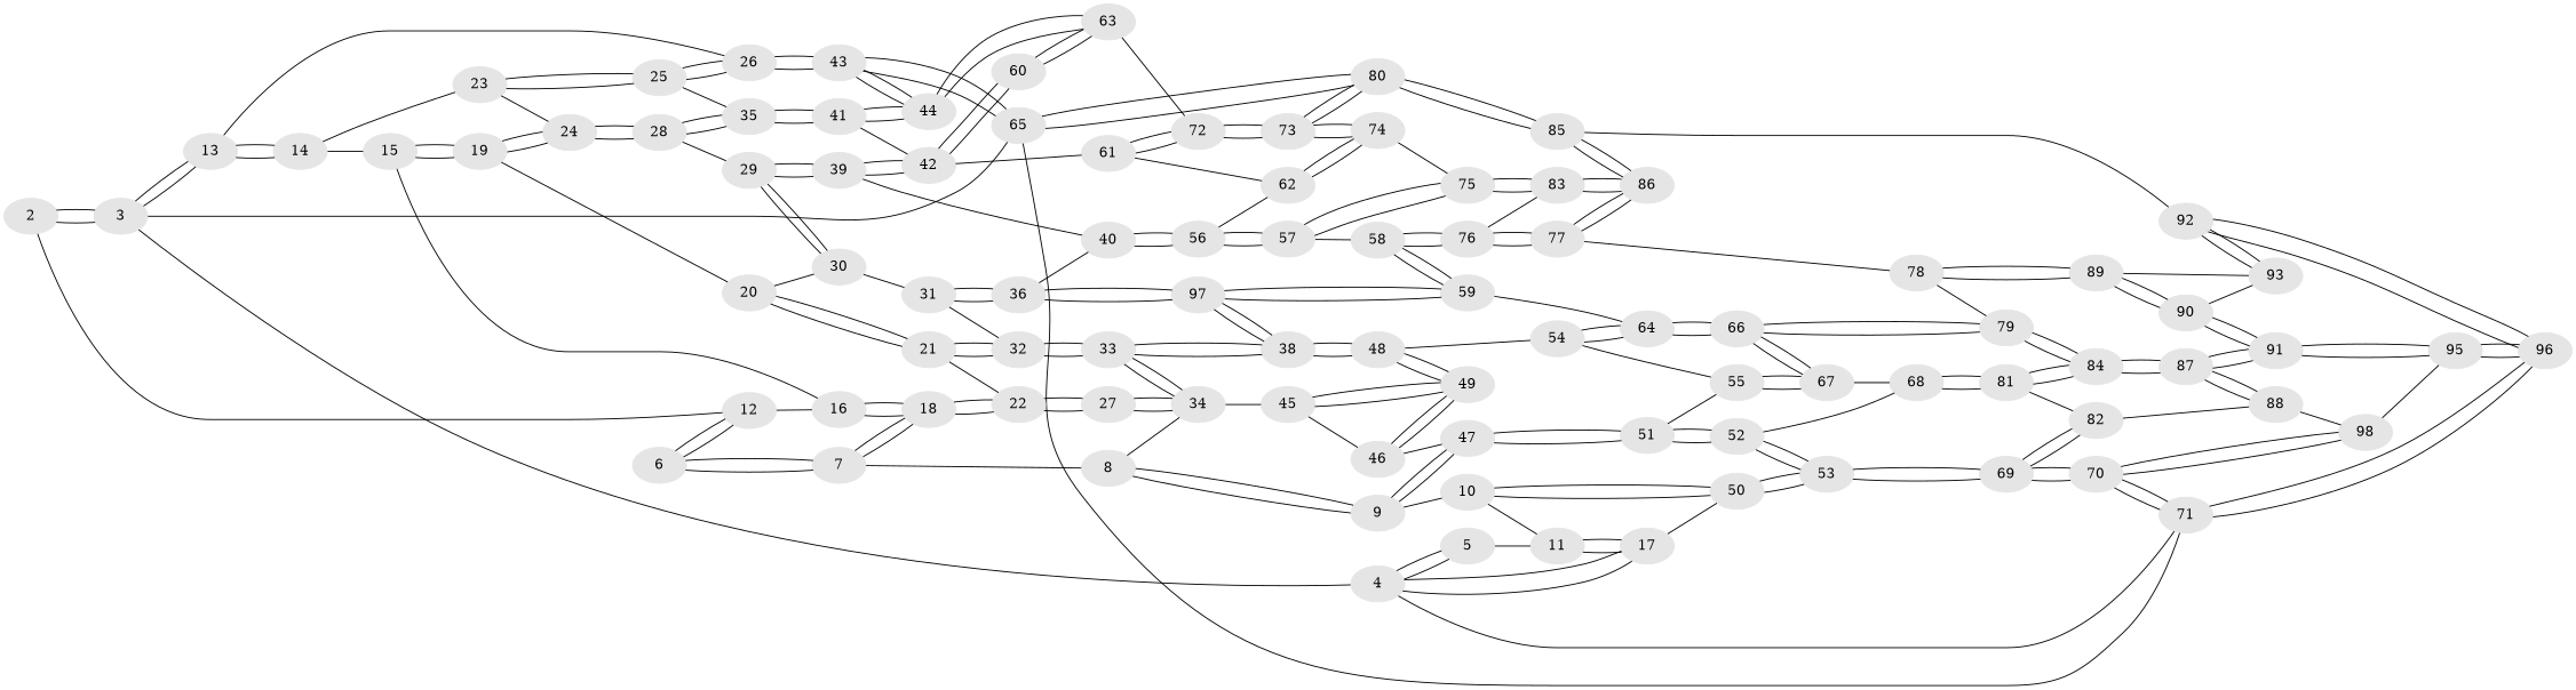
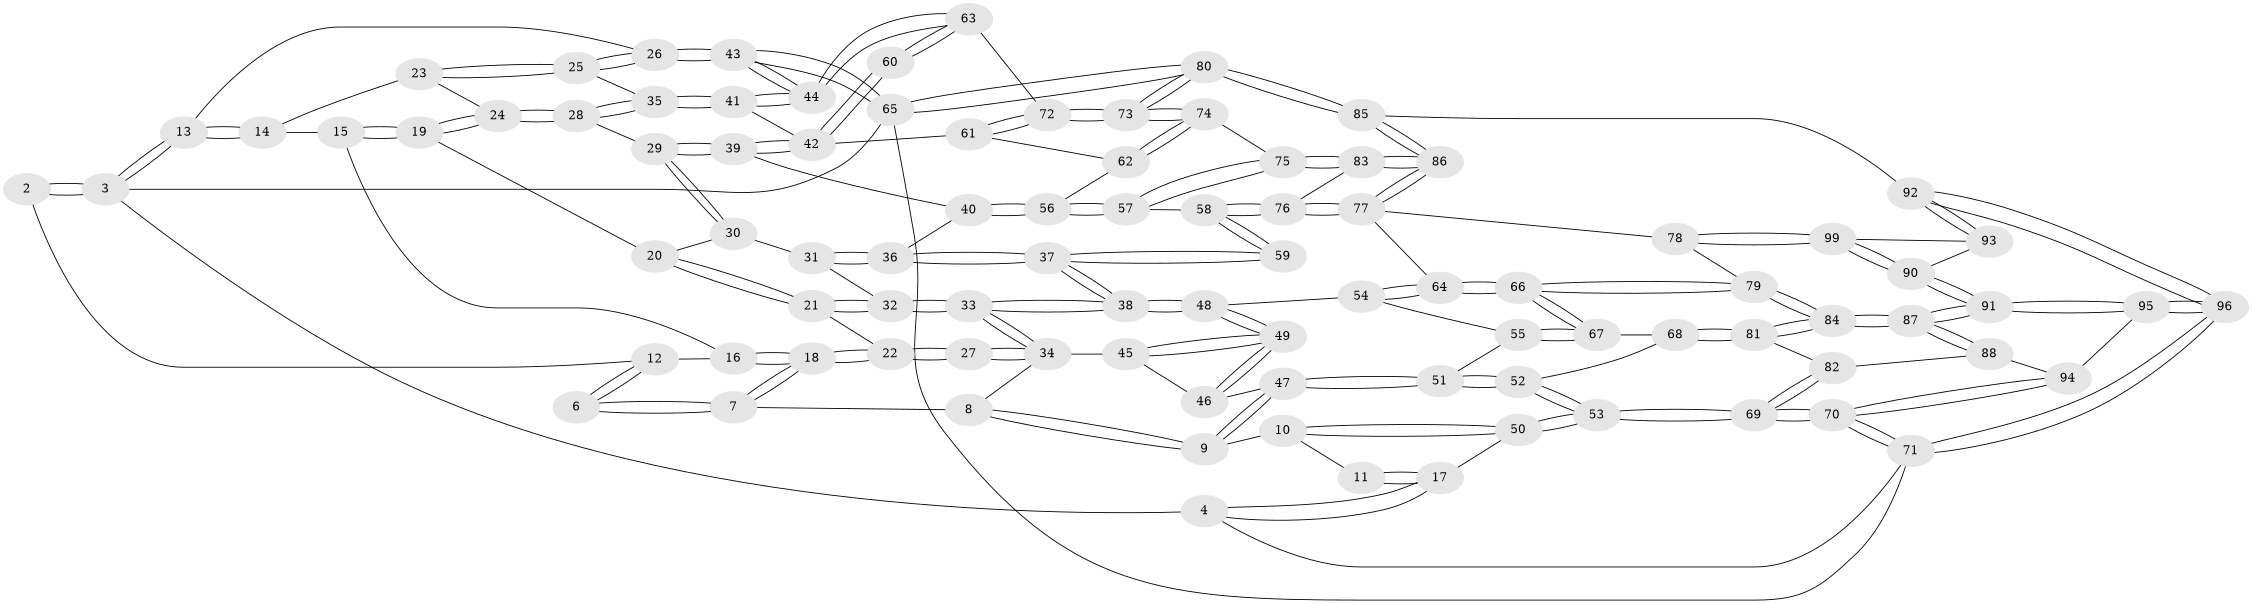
  graph {
    rankdir=LR
    node [color=gray90 style=filled]
    2
    3
    12
    6
    7
    4
    13
    65
    16
-   5
    17
    71
    14
    26
    80
    11
    50
    96
    8
    18
    9
    34
    22
    10
    47
    27
    51
    53
    15
    23
    43
    19
    24
    25
    20
    21
    30
    28
    32
    31
    33
    35
    29
    41
    44
    45
    39
    40
    42
    36
-   37 [label=97]
+   37
    38
    48
    46
    49
    59
    56
    64
    54
    60
    61
    57
    62
    63
    72
    52
    55
    69
    68
    67
    81
    70
    82
    66
    58
    75
    74
    76
    83
    77
    73
    79
    85
    84
-   94 [label=98]
+   94
    88
    95
    86
    78
-   89
+   89 [label=99]
    90
    93
    87
    92
    91
    2 -- 3
    2 -- 3
    2 -- 12
    3 -- 4
    3 -- 13
    3 -- 13
    3 -- 65
    12 -- 16
    6 -- 12
    6 -- 12
    6 -- 7
    6 -- 7
    7 -- 8
    7 -- 18
    7 -- 18
-   4 -- 5
-   4 -- 5
    4 -- 17
    4 -- 17
    4 -- 71
    13 -- 14
    13 -- 14
    13 -- 26
    65 -- 71
    65 -- 80
    65 -- 80
    16 -- 18
    16 -- 18
-   5 -- 11
    17 -- 50
    71 -- 96
    71 -- 96
    14 -- 15
    14 -- 23
    26 -- 43
    26 -- 43
    80 -- 85
    80 -- 85
    11 -- 17
    11 -- 17
    50 -- 53
    50 -- 53
    8 -- 9
    8 -- 9
    8 -- 34
    18 -- 22
    18 -- 22
    9 -- 10
    9 -- 47
    9 -- 47
    34 -- 45
    22 -- 27
    22 -- 27
    10 -- 11
    10 -- 50
    10 -- 50
    47 -- 51
    47 -- 51
    27 -- 34
    27 -- 34
    51 -- 52
    51 -- 52
    51 -- 55
    53 -- 69
    53 -- 69
    15 -- 16
    15 -- 19
    15 -- 19
    23 -- 24
    23 -- 25
    23 -- 25
    43 -- 65
    43 -- 65
    43 -- 44
    43 -- 44
    19 -- 24
    19 -- 24
    19 -- 20
    24 -- 28
    24 -- 28
    25 -- 26
    25 -- 26
    25 -- 35
    20 -- 21
    20 -- 21
    20 -- 30
    21 -- 22
    21 -- 32
    21 -- 32
    30 -- 31
    28 -- 35
    28 -- 35
    28 -- 29
    32 -- 33
    32 -- 33
    31 -- 32
    31 -- 36
    31 -- 36
    33 -- 34
    33 -- 34
    33 -- 38
    33 -- 38
    35 -- 41
    35 -- 41
    29 -- 30
    29 -- 30
    29 -- 39
    29 -- 39
    41 -- 44
    41 -- 44
    41 -- 42
    44 -- 63
    44 -- 63
    45 -- 46
    45 -- 49
    45 -- 49
    39 -- 40
    39 -- 42
    39 -- 42
    40 -- 56
    40 -- 56
    42 -- 60
    42 -- 60
    42 -- 61
    36 -- 40
    36 -- 37
    36 -- 37
    37 -- 38
    37 -- 38
    37 -- 59
    37 -- 59
    38 -- 48
    38 -- 48
    48 -- 49
    48 -- 49
    48 -- 54
    46 -- 47
    46 -- 49
    46 -- 49
-   59 -- 64
+   77 -- 64
    56 -- 57
    56 -- 57
    56 -- 62
    64 -- 66
    64 -- 66
    54 -- 64
    54 -- 64
    54 -- 55
    60 -- 63
    60 -- 63
    61 -- 62
    61 -- 72
    61 -- 72
    57 -- 58
    57 -- 75
    57 -- 75
    62 -- 74
    62 -- 74
    63 -- 72
    72 -- 73
    72 -- 73
    52 -- 53
    52 -- 53
    52 -- 68
    55 -- 67
    55 -- 67
    69 -- 70
    69 -- 70
    69 -- 82
    69 -- 82
    68 -- 81
    68 -- 81
    67 -- 68
    81 -- 82
    81 -- 84
    81 -- 84
    70 -- 71
    70 -- 71
    70 -- 94
    70 -- 94
    82 -- 88
    66 -- 67
    66 -- 67
    66 -- 79
    66 -- 79
    58 -- 59
    58 -- 59
    58 -- 76
    58 -- 76
    75 -- 83
    75 -- 83
    74 -- 75
    76 -- 83
    76 -- 77
    76 -- 77
    83 -- 86
    83 -- 86
    77 -- 86
    77 -- 86
    77 -- 78
    73 -- 80
    73 -- 80
    73 -- 74
    73 -- 74
    79 -- 84
    79 -- 84
    85 -- 86
    85 -- 86
    85 -- 92
    84 -- 87
    84 -- 87
    94 -- 95
    88 -- 94
    95 -- 96
    95 -- 96
    78 -- 79
    78 -- 89
    78 -- 89
    89 -- 90
    89 -- 90
    89 -- 93
    90 -- 93
    90 -- 91
    90 -- 91
    87 -- 88
    87 -- 88
    87 -- 91
    87 -- 91
    92 -- 96
    92 -- 96
    92 -- 93
    92 -- 93
    91 -- 95
    91 -- 95
  }
